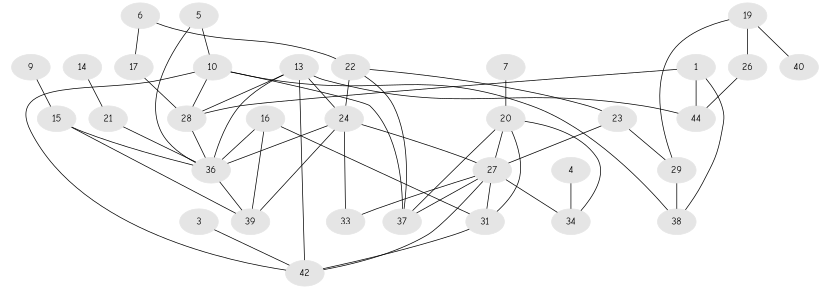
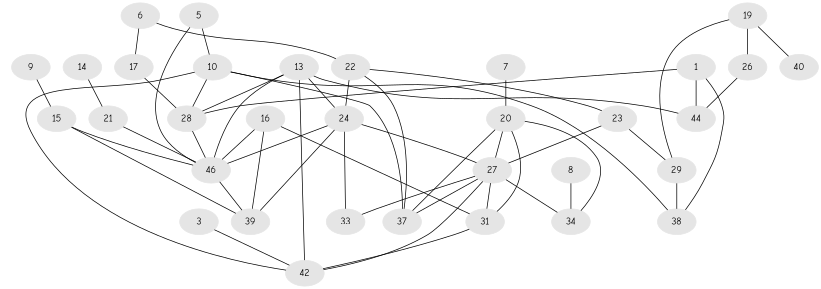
  graph {
    fontname="Comic Neue"
    node [color=gray90 fontname="Comic Neue" style=filled]
    edge [fontname="Comic Neue" weight=1.0]
    1
    28
    38
    44
-   36
+   36 [label=46]
    3
    42
-   4
+   4 [label=8]
    34
    5
    10
    37
    39
    6
    17
    22
    24
    23
    7
    20
    27
    31
    9
    15
    13
    33
    14
    21
    16
    19
    26
    29
    40
    1 -- 28
    1 -- 38
    1 -- 44
    28 -- 36
    36 -- 39
    3 -- 42
    4 -- 34 [weight=2.0]
    5 -- 36
    5 -- 10
    10 -- 28
    10 -- 38
    10 -- 42
    10 -- 37
    6 -- 17
    6 -- 22
    17 -- 28
    22 -- 37
    22 -- 24 [weight=2.0]
    22 -- 23
    24 -- 36 [weight=2.0]
    24 -- 39
    24 -- 27
    24 -- 33
    23 -- 27
    23 -- 29
    7 -- 20
    20 -- 34
    20 -- 37
    20 -- 27
    20 -- 31
    27 -- 42
    27 -- 34 [weight=2.0]
    27 -- 37
    27 -- 31
    27 -- 33
    31 -- 42
    9 -- 15
    15 -- 36
    15 -- 39
    13 -- 28
    13 -- 44
    13 -- 36
    13 -- 42
    13 -- 24
    14 -- 21
    21 -- 36
    16 -- 36
    16 -- 39
    16 -- 31
    19 -- 26
    19 -- 29
    19 -- 40
    26 -- 44
    29 -- 38
  }
